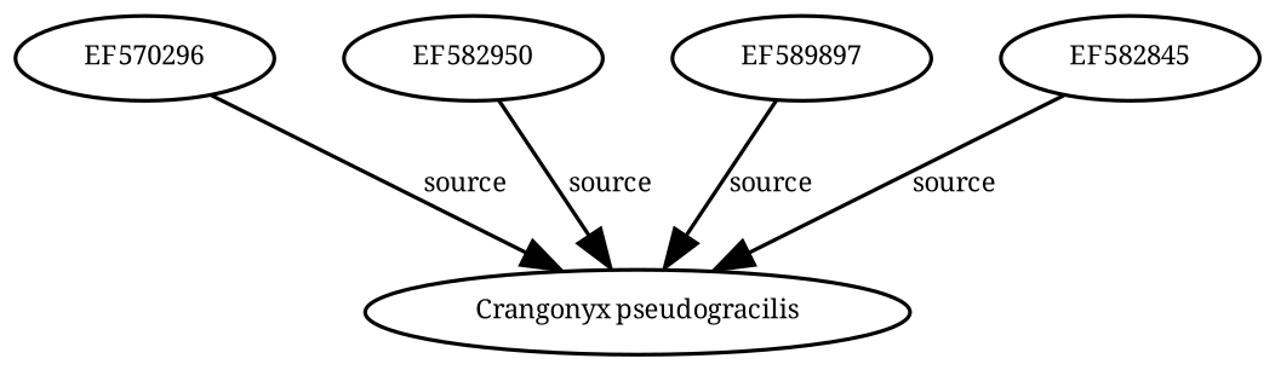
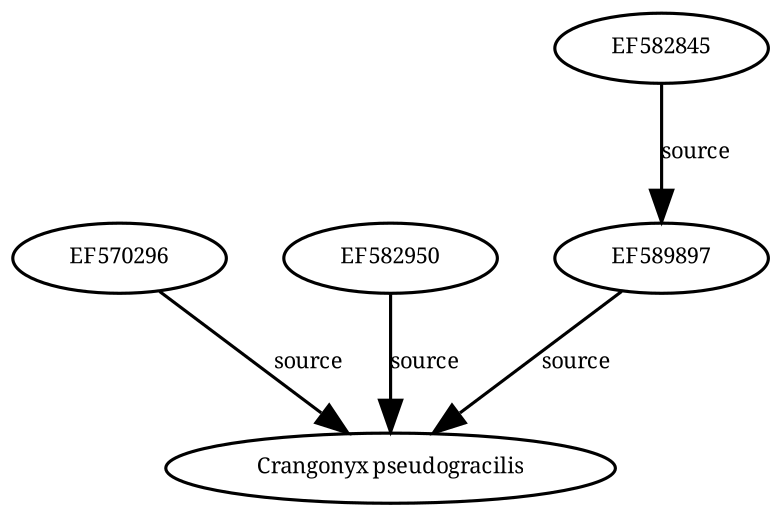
  digraph {
    fontname="Noto Serif"
    node [fontname="Noto Serif" fontsize=7]
    edge [fontname="Noto Serif" fontsize=7]
    n1 [height=0.27433100247 label="Crangonyx pseudogracilis" width=0.27433100247]
    n2 [height=0.27433100247 label=EF570296 width=0.27433100247]
    n3 [height=0.27433100247 label=EF582950 width=0.27433100247]
    n4 [height=0.27433100247 label=EF589897 width=0.27433100247]
    n5 [height=0.27433100247 label=EF582845 width=0.27433100247]
    n2 -> n1 [label=source]
    n3 -> n1 [label=source]
    n4 -> n1 [label=source]
-   n5 -> n1 [label=source]
+   n5 -> n4 [label=source]
  }
